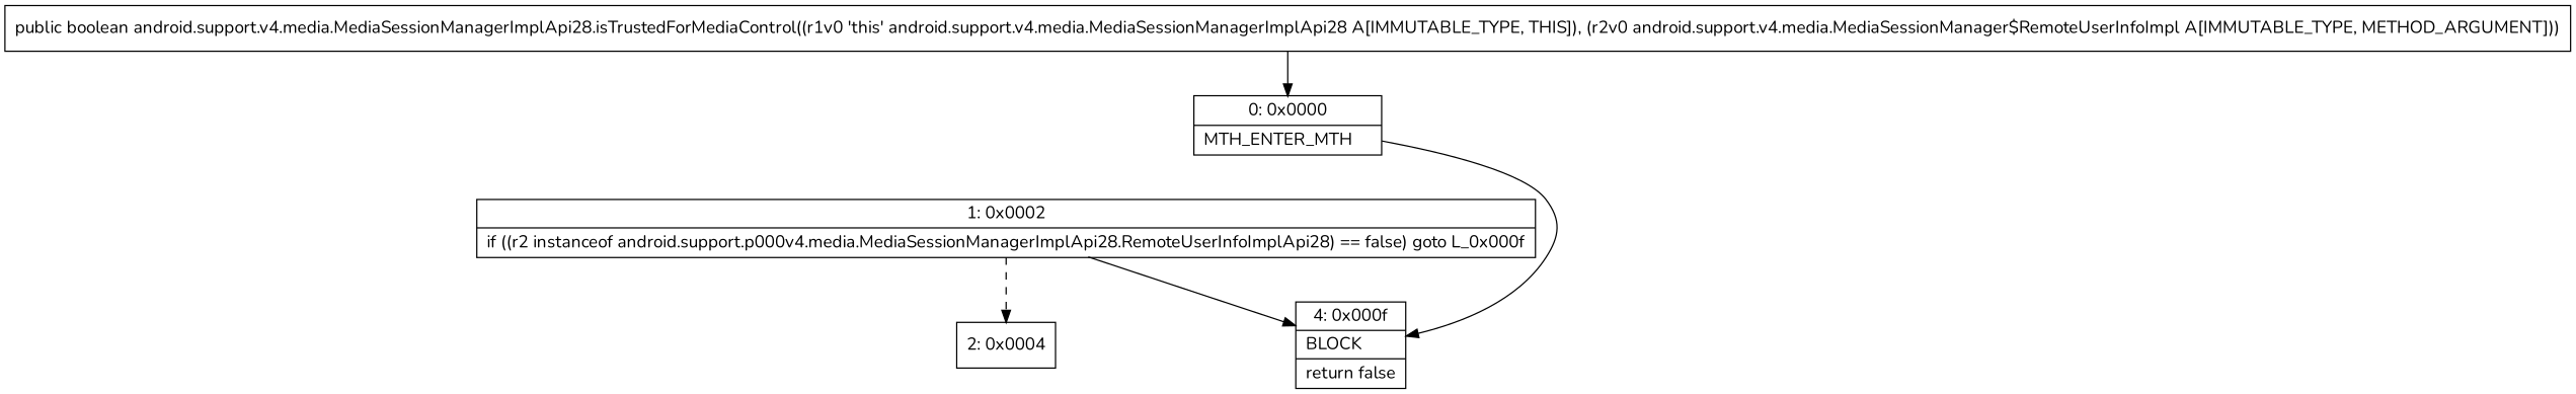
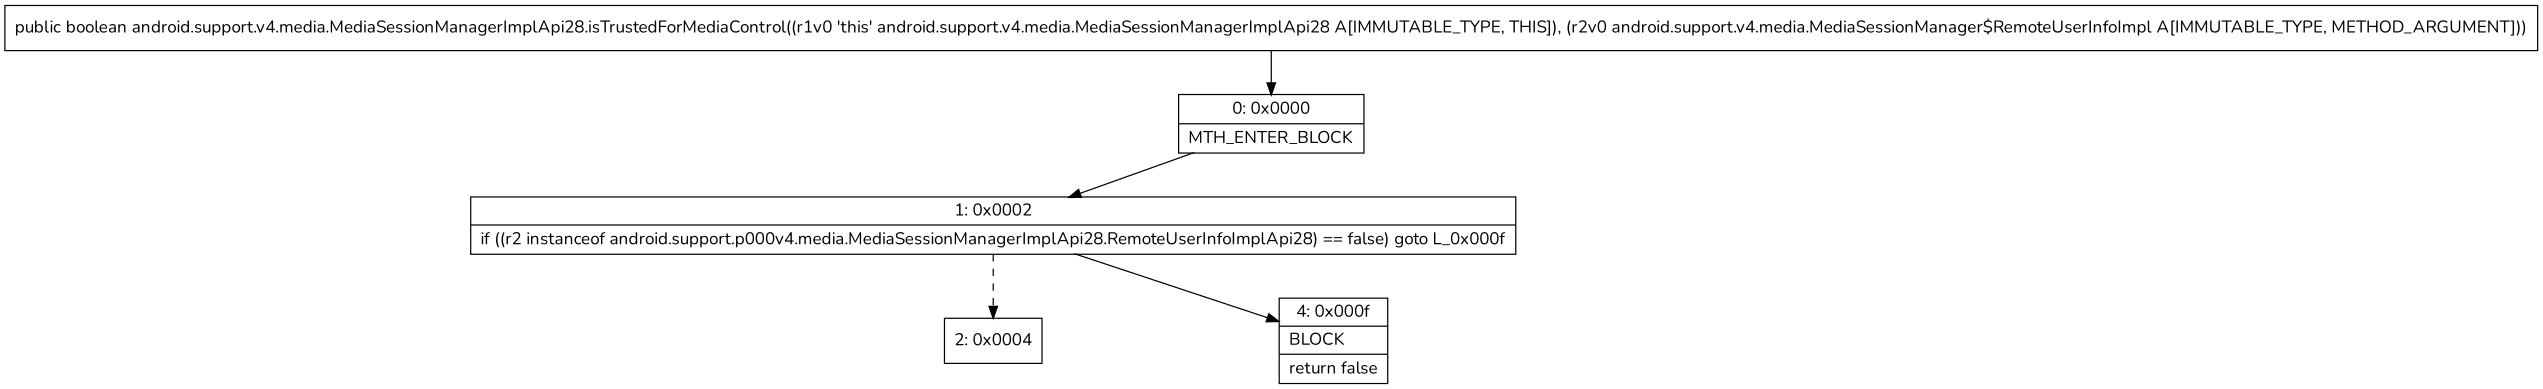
  digraph {
    fontname=Nunito
    node [fontname=Nunito shape=record]
    edge [fontname=Nunito]
-   n1 [label="{0\:\ 0x0000|MTH_ENTER_MTH\l}"]
+   n1 [label="{0\:\ 0x0000|MTH_ENTER_BLOCK\l}"]
    n2 [label="{1\:\ 0x0002|if ((r2 instanceof android.support.p000v4.media.MediaSessionManagerImplApi28.RemoteUserInfoImplApi28) == false) goto L_0x000f\l}"]
    n3 [label="{2\:\ 0x0004}"]
    n4 [label="{4\:\ 0x000f|BLOCK\l|return false\l}"]
    n5 [label="{public boolean android.support.v4.media.MediaSessionManagerImplApi28.isTrustedForMediaControl((r1v0 'this' android.support.v4.media.MediaSessionManagerImplApi28 A[IMMUTABLE_TYPE, THIS]), (r2v0 android.support.v4.media.MediaSessionManager$RemoteUserInfoImpl A[IMMUTABLE_TYPE, METHOD_ARGUMENT])) }"]
-   n1 -> n4
+   n1 -> n2
    n2 -> n3 [style=dashed]
    n2 -> n4
    n5 -> n1
  }
